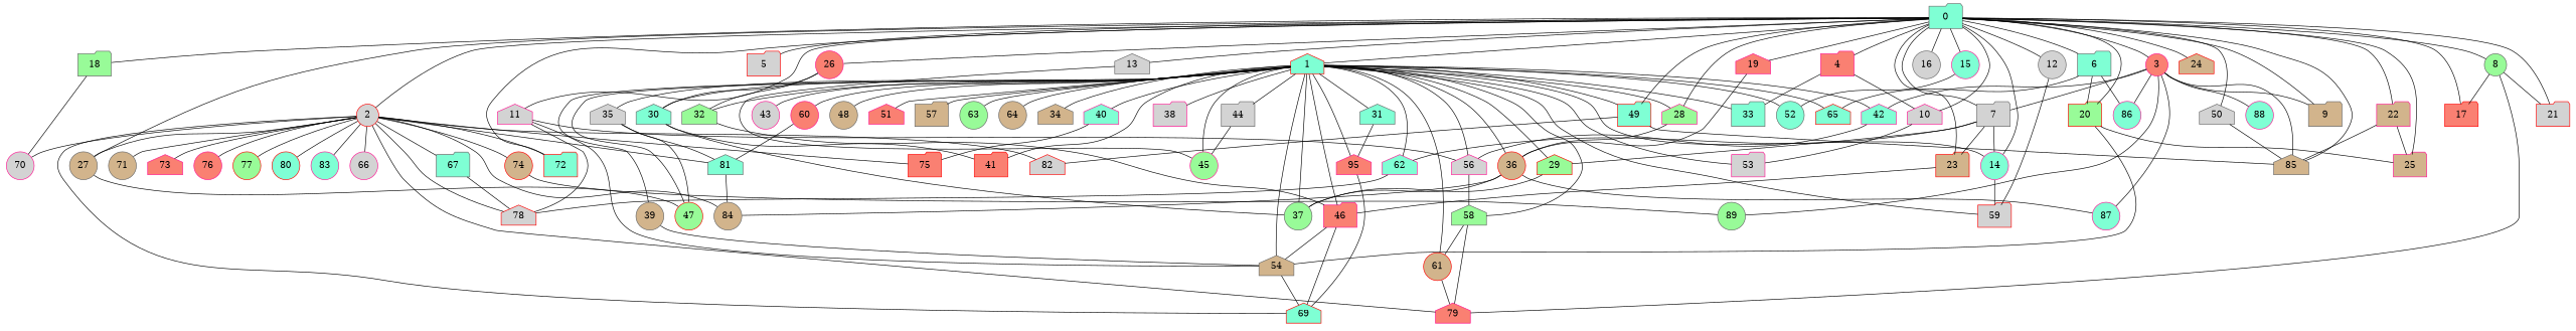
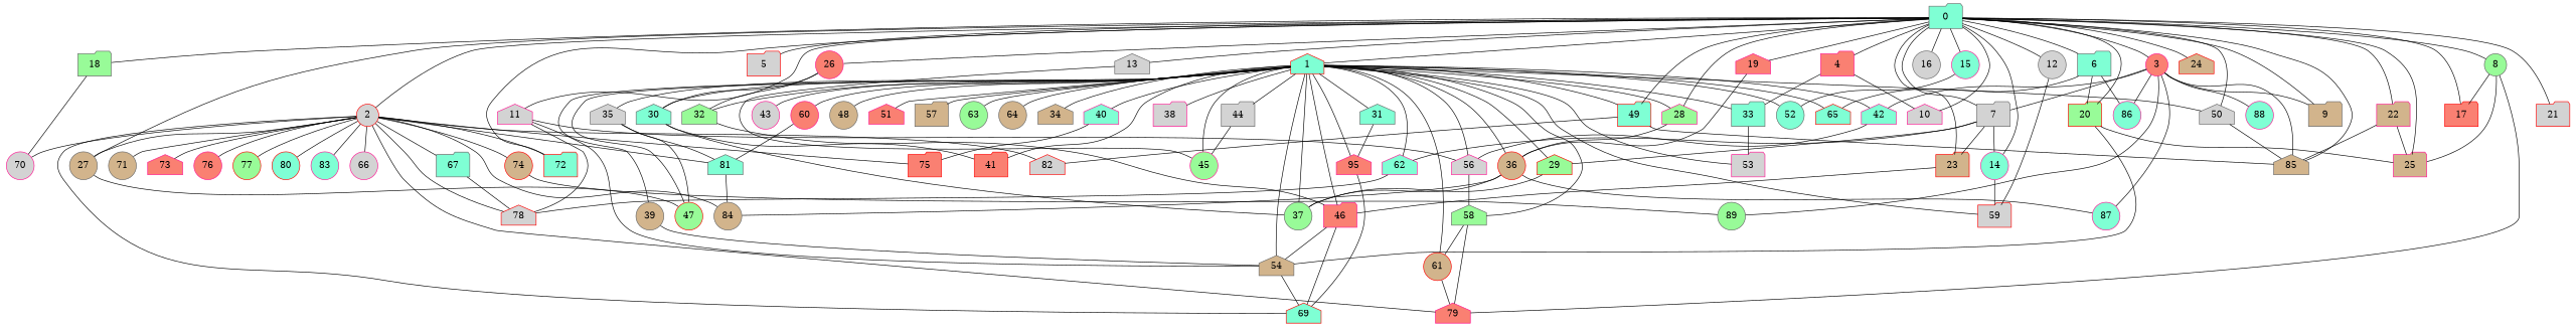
  graph {
    node [color=gray40 fillcolor=aquamarine shape=circle style=filled]
    0 [shape=folder]
    1 [color=red shape=house]
    2 [color=red fillcolor=lightgrey]
    3 [color=deeppink fillcolor=salmon]
    4 [color=deeppink fillcolor=salmon shape=folder]
    5 [color=red fillcolor=lightgrey shape=folder]
    6 [shape=folder]
    7 [fillcolor=lightgrey shape=folder]
    8 [fillcolor=palegreen]
    9 [fillcolor=tan shape=folder]
    10 [color=deeppink fillcolor=lightgrey shape=house]
    11 [color=deeppink fillcolor=lightgrey shape=house]
    12 [fillcolor=lightgrey]
    13 [fillcolor=lightgrey shape=house]
    14 [color=deeppink]
    15 [color=deeppink]
    16 [fillcolor=lightgrey]
    17 [color=red fillcolor=salmon shape=folder]
    18 [fillcolor=palegreen shape=folder]
    19 [color=deeppink fillcolor=salmon shape=house]
    20 [color=red fillcolor=palegreen shape=folder]
    21 [color=red fillcolor=lightgrey shape=folder]
    22 [color=deeppink fillcolor=tan shape=folder]
    23 [color=red fillcolor=tan shape=folder]
    24 [color=red fillcolor=tan shape=house]
    25 [color=deeppink fillcolor=tan shape=folder]
    26 [color=deeppink fillcolor=salmon]
    27 [fillcolor=tan]
    49 [color=red shape=folder]
    72 [color=red shape=folder]
    28 [color=deeppink fillcolor=palegreen shape=house]
    50 [fillcolor=lightgrey shape=house]
    85 [fillcolor=tan shape=house]
    29 [color=red fillcolor=palegreen shape=house]
    30 [shape=house]
    31 [shape=house]
    32 [fillcolor=palegreen shape=house]
    33 [shape=folder]
    34 [fillcolor=tan shape=house]
    35 [fillcolor=lightgrey shape=house]
    36 [color=red fillcolor=tan]
    37 [fillcolor=palegreen]
    38 [color=deeppink fillcolor=lightgrey shape=folder]
    39 [fillcolor=tan]
    40 [color=deeppink shape=house]
    41 [color=red fillcolor=salmon shape=folder]
    42 [color=deeppink shape=house]
    43 [color=deeppink fillcolor=lightgrey]
    44 [fillcolor=lightgrey shape=folder]
    45 [color=deeppink fillcolor=palegreen]
    46 [color=deeppink fillcolor=salmon shape=folder]
    47 [color=red fillcolor=palegreen]
    48 [fillcolor=tan]
    51 [color=deeppink fillcolor=salmon shape=house]
    52
    53 [color=deeppink fillcolor=lightgrey shape=folder]
    54 [fillcolor=tan shape=house]
    n58 [color=deeppink fillcolor=salmon label=95 shape=house]
    56 [color=deeppink fillcolor=lightgrey shape=house]
    57 [fillcolor=tan shape=folder]
    58 [fillcolor=palegreen shape=house]
    59 [color=red fillcolor=lightgrey shape=folder]
    60 [color=deeppink fillcolor=salmon]
    61 [color=red fillcolor=tan]
    62 [color=deeppink shape=house]
    63 [fillcolor=palegreen]
    64 [fillcolor=tan]
    65 [color=red shape=house]
    66 [color=deeppink fillcolor=lightgrey]
    67 [shape=folder]
    69 [color=red shape=house]
    70 [color=deeppink fillcolor=lightgrey]
    71 [fillcolor=tan]
    73 [color=deeppink fillcolor=salmon shape=house]
    74 [color=red fillcolor=tan]
    75 [color=red fillcolor=salmon shape=folder]
    76 [color=deeppink fillcolor=salmon]
    77 [color=red fillcolor=palegreen]
    78 [color=red fillcolor=lightgrey shape=house]
    79 [color=deeppink fillcolor=salmon shape=house]
    80 [color=red]
    81 [shape=house]
    82 [color=red fillcolor=lightgrey shape=house]
    83 [color=deeppink]
    84 [fillcolor=tan]
    86 [color=deeppink]
    87 [color=deeppink]
    88 [color=deeppink]
    89 [fillcolor=palegreen]
    0 -- 1
    0 -- 2
    0 -- 3
    0 -- 4
    0 -- 5
    0 -- 6
    0 -- 7
    0 -- 8
    0 -- 9
    0 -- 10
    0 -- 11
    0 -- 12
    0 -- 13
    0 -- 14
    0 -- 15
    0 -- 16
    0 -- 17
    0 -- 18
    0 -- 19
    0 -- 20
    0 -- 21
    0 -- 22
    0 -- 23
    0 -- 24
    0 -- 25
    0 -- 26
    0 -- 27
    0 -- 49
    0 -- 72
    0 -- 28
    0 -- 50
    0 -- 85
    1 -- 49
    1 -- 28
-   1 -- 14
+   1 -- 50
    1 -- 29
    1 -- 30
    1 -- 31
    1 -- 32
    1 -- 33
    1 -- 34
    1 -- 35
    1 -- 36
    1 -- 37
    1 -- 38
    1 -- 39
    1 -- 40
    1 -- 41
    1 -- 42
    1 -- 43
    1 -- 44
    1 -- 45
    1 -- 46
    1 -- 47
    1 -- 48
    1 -- 51
    1 -- 52
    1 -- 53
    1 -- 54
    1 -- n58
    1 -- 56
    1 -- 57
    1 -- 58
    1 -- 59
    1 -- 60
    1 -- 61
    1 -- 62
    1 -- 63
    1 -- 64
    1 -- 65
    2 -- 27
    2 -- 72
    2 -- 66
    2 -- 67
    2 -- 69
    2 -- 70
    2 -- 71
    2 -- 73
    2 -- 74
    2 -- 75
    2 -- 76
    2 -- 77
    2 -- 78
    2 -- 79
    2 -- 80
    2 -- 81
    2 -- 82
    2 -- 83
    2 -- 84
    3 -- 7
    3 -- 9
    3 -- 85
    3 -- 42
    3 -- 86
    3 -- 87
    3 -- 88
    3 -- 89
    4 -- 10
    4 -- 33
    6 -- 20
    6 -- 65
    6 -- 86
    7 -- 14
    7 -- 23
    7 -- 29
    7 -- 62
    8 -- 17
-   8 -- 21
+   8 -- 25
    8 -- 79
-   10 -- 53
+   33 -- 53
    11 -- 54
    11 -- 56
    11 -- 78
    12 -- 59
    13 -- 45
    14 -- 59
    15 -- 52
    18 -- 70
    19 -- 36
    20 -- 25
    20 -- 54
    22 -- 25
    22 -- 85
    23 -- 46
    26 -- 30
    26 -- 32
    27 -- 47
    49 -- 85
    49 -- 82
    28 -- 36
    50 -- 85
    29 -- 37
    30 -- 37
    30 -- 41
    31 -- n58
    32 -- 46
    35 -- 47
    35 -- 81
    36 -- 37
    36 -- 84
    36 -- 87
    39 -- 54
    40 -- 75
    42 -- 56
    44 -- 45
    46 -- 54
    46 -- 69
    54 -- 69
    n58 -- 69
    56 -- 58
    58 -- 61
    58 -- 79
    60 -- 81
    61 -- 79
    62 -- 78
    67 -- 78
    74 -- 89
    81 -- 84
  }
